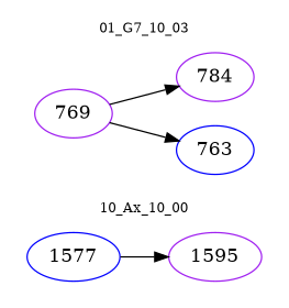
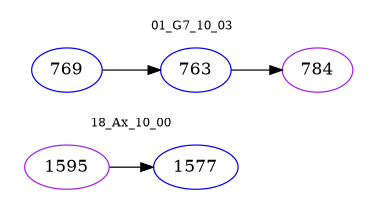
  digraph {
    rankdir=LR
    node [color=purple]
    edge [color=black]
    n1 [color=blue label=1577]
    n2 [label=1595]
-   n3 [label=769]
+   n3 [color=blue label=769]
    n4 [color=blue label=763]
    n5 [label=784]
    subgraph cluster_1 {
      color=white
      fontsize=10
-     label="10_Ax_10_00"
+     label="18_Ax_10_00"
      n1
      n2
    }
    subgraph cluster_2 {
      color=white
      fontsize=10
      label="01_G7_10_03"
      n3
      n4
      n5
    }
-   n1 -> n2
+   n2 -> n1
    n3 -> n4
-   n3 -> n5
+   n4 -> n5
  }
